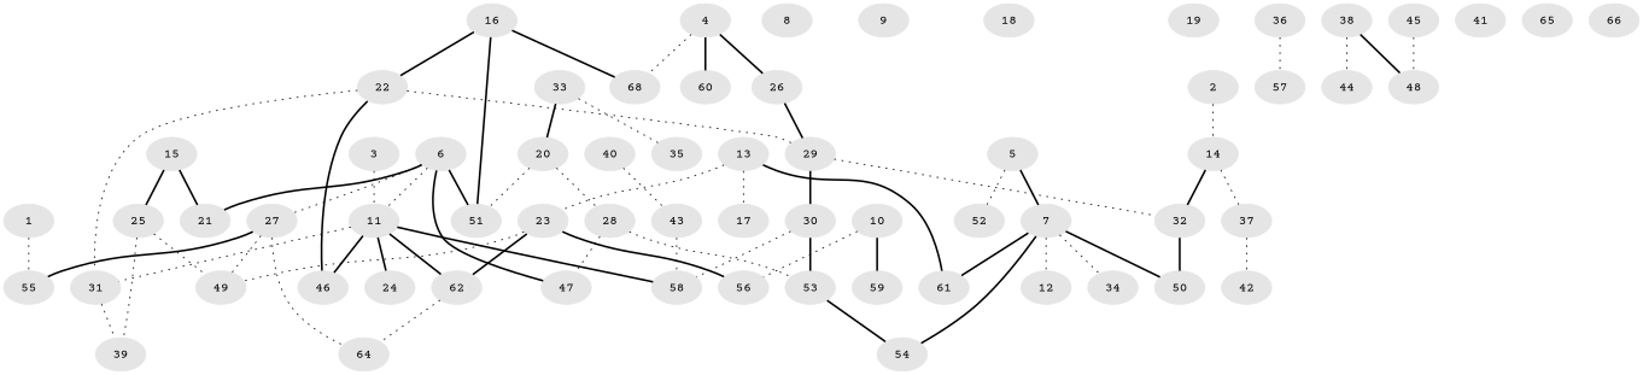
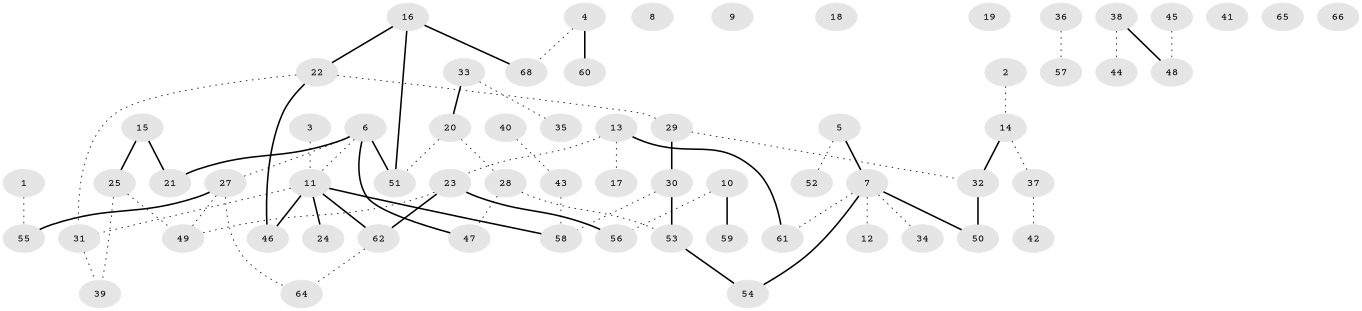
  graph {
    fontname="Courier Prime"
    node [color=gray90 fontname="Courier Prime" style=filled]
    edge [fontname="Courier Prime" style=dotted]
    1
    55
    2
    14
    32
    37
    3
    11
    24
    31
    46
    58
    62
    4
-   26
    60
    n17 [label=68]
    29
    5
    7
    52
    12
    34
    50
    54
    61
    6
    21
    27
    47
    51
    49
    64
    8
    9
    10
    56
    59
    39
    13
    17
    23
    42
    15
    25
    16
    22
    18
    19
    20
    28
    53
    30
    33
    35
    36
    57
    38
    44
    48
    40
    43
    41
    45
    65
    66
    1 -- 55
    2 -- 14
    14 -- 32 [style=bold]
    14 -- 37
    32 -- 50 [style=bold]
    37 -- 42
    3 -- 11
    11 -- 24 [style=bold]
    11 -- 31
    11 -- 46 [style=bold]
    11 -- 58 [style=bold]
    11 -- 62 [style=bold]
    31 -- 39
    62 -- 64
-   4 -- 26 [style=bold]
    4 -- 60 [style=bold]
    4 -- n17
-   26 -- 29 [style=bold]
    29 -- 32
    29 -- 30 [style=bold]
    5 -- 7 [style=bold]
    5 -- 52
    7 -- 12
    7 -- 34
    7 -- 50 [style=bold]
    7 -- 54 [style=bold]
-   7 -- 61 [style=bold]
+   7 -- 61
    6 -- 11
    6 -- 21 [style=bold]
    6 -- 27
    6 -- 47 [style=bold]
    6 -- 51 [style=bold]
    27 -- 55 [style=bold]
    27 -- 49
    27 -- 64
    10 -- 56
    10 -- 59 [style=bold]
    13 -- 61 [style=bold]
    13 -- 17
    13 -- 23
    23 -- 62 [style=bold]
    23 -- 49
    23 -- 56 [style=bold]
    15 -- 21 [style=bold]
    15 -- 25 [style=bold]
    25 -- 49
    25 -- 39
    16 -- n17 [style=bold]
    16 -- 51 [style=bold]
    16 -- 22 [style=bold]
    22 -- 31
    22 -- 46 [style=bold]
    22 -- 29
    20 -- 51
    20 -- 28
    28 -- 47
    28 -- 53
    53 -- 54 [style=bold]
    30 -- 58
    30 -- 53 [style=bold]
    33 -- 20 [style=bold]
    33 -- 35
    36 -- 57
    38 -- 44
    38 -- 48 [style=bold]
    40 -- 43
    43 -- 58
    45 -- 48
  }
